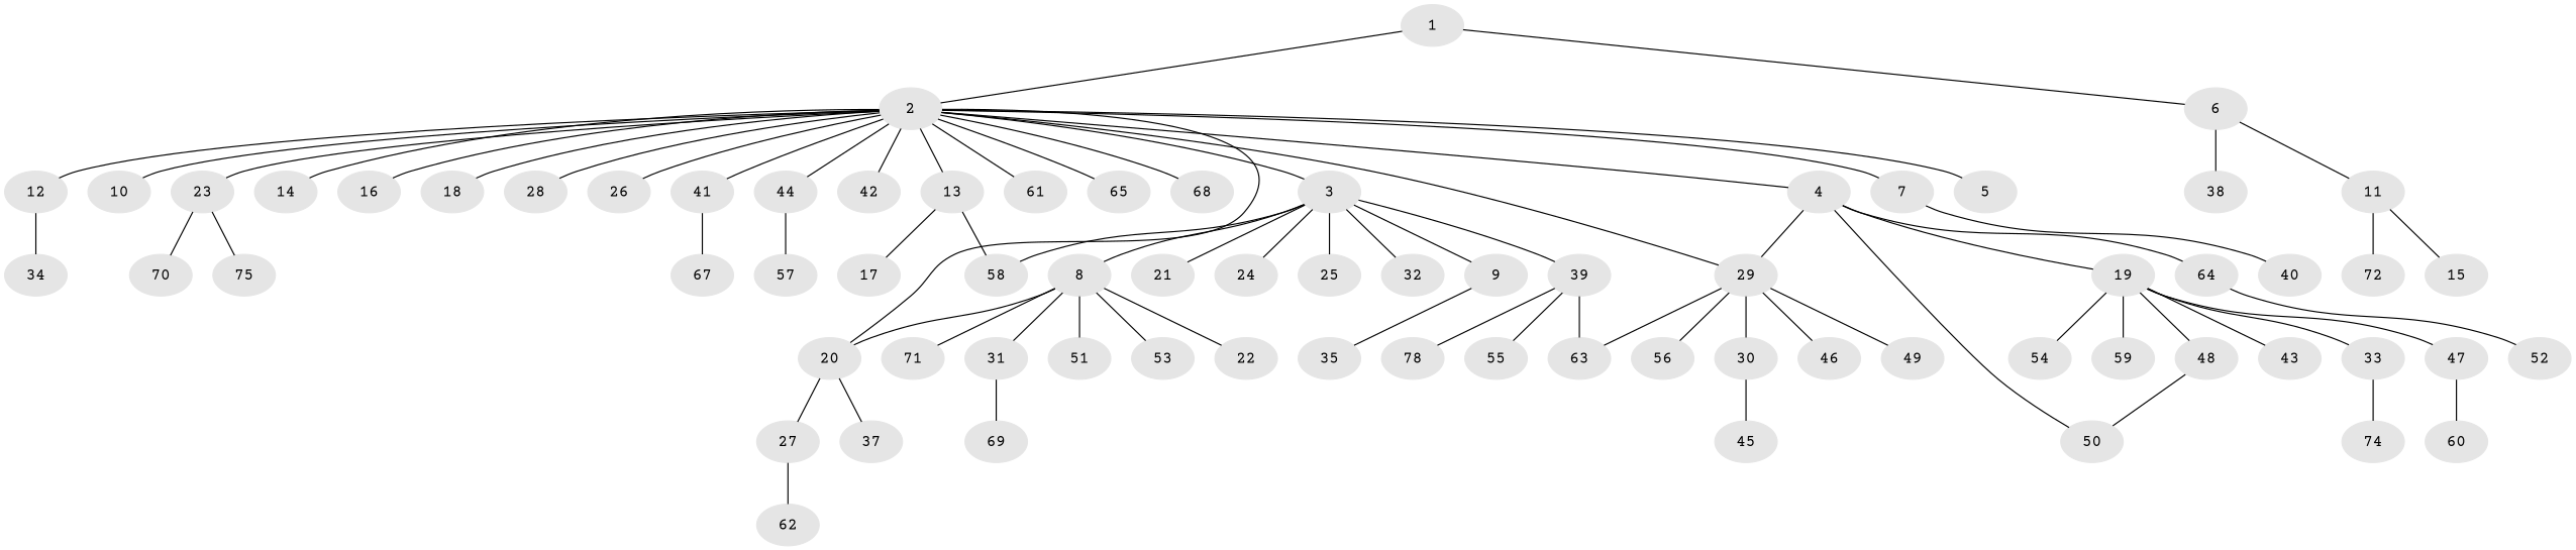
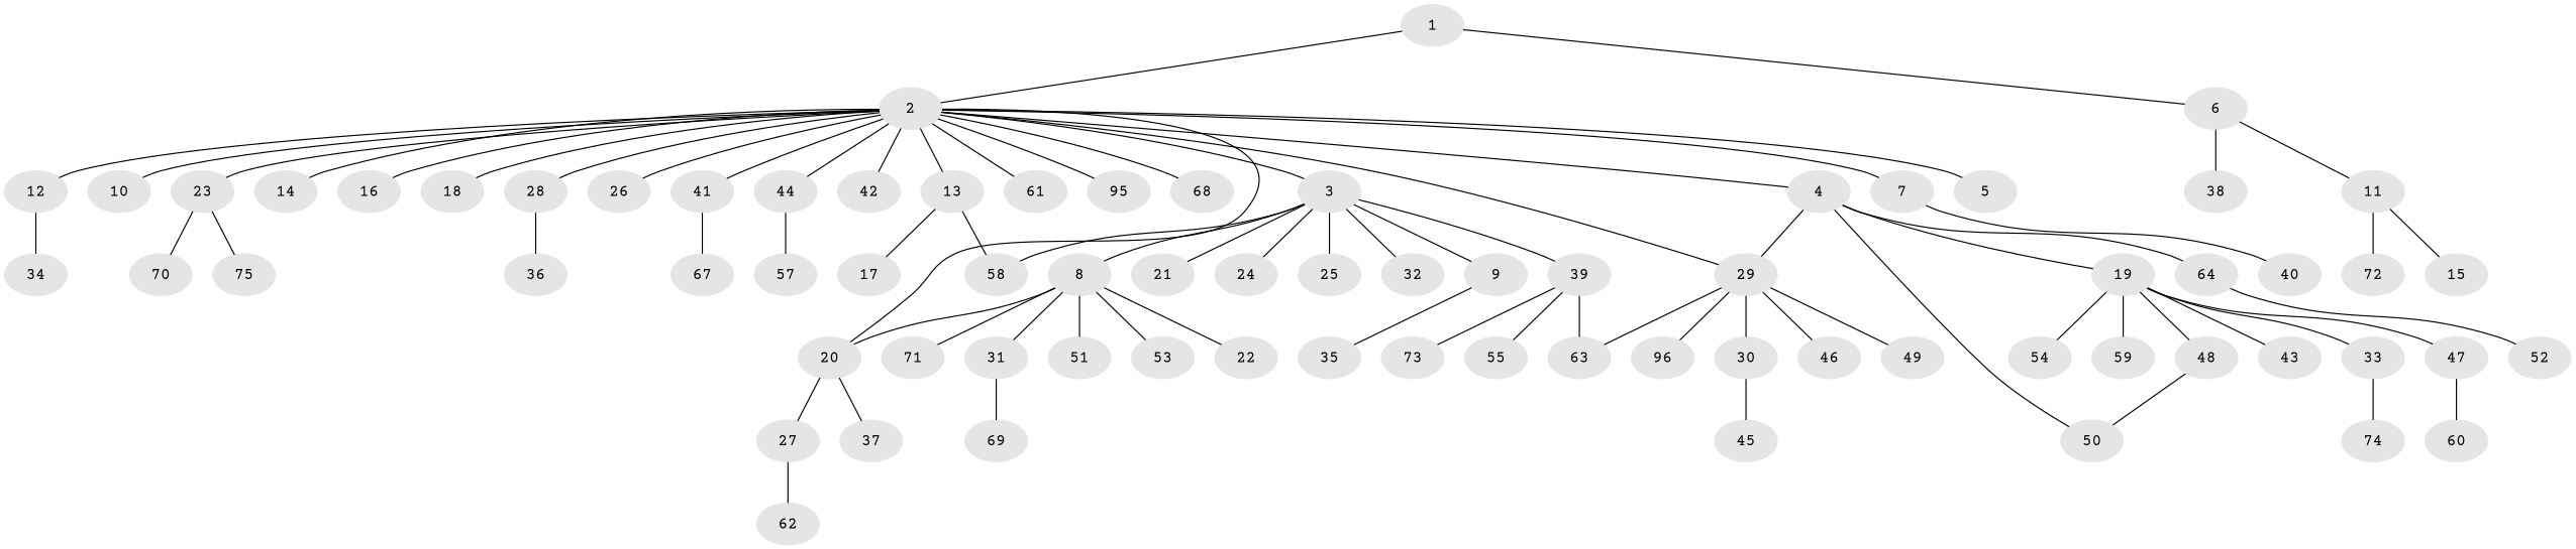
  graph {
    fontname="Courier Prime"
    node [color=gray90 fontname="Courier Prime" style=filled]
    edge [fontname="Courier Prime"]
    1
    2
    6
    3
    4
    5
    7
    10
    12
    13
    14
    16
    18
    20
    23
    26
    28
    29
    41
    42
    44
    61
-   65
+   65 [label=95]
    68
    11
    38
    8
    9
    21
    24
    25
    32
    39
    58
    19
    50
    64
    40
    34
    17
    27
    37
    70
    75
+   36
    30
    46
    49
-   56
+   56 [label=96]
    63
    67
    57
    22
    31
    51
    53
    71
    35
    55
-   73 [label=78]
+   73
    33
    43
    47
    48
    54
    59
    52
    15
    72
    69
    74
    60
    62
    45
    1 -- 2
    1 -- 6
    2 -- 3
    2 -- 4
    2 -- 5
    2 -- 7
    2 -- 10
    2 -- 12
    2 -- 13
    2 -- 14
    2 -- 16
    2 -- 18
    2 -- 20
    2 -- 23
    2 -- 26
    2 -- 28
    2 -- 29
    2 -- 41
    2 -- 42
    2 -- 44
    2 -- 61
    2 -- 65
    2 -- 68
    6 -- 11
    6 -- 38
    3 -- 8
    3 -- 9
    3 -- 21
    3 -- 24
    3 -- 25
    3 -- 32
    3 -- 39
    3 -- 58
    4 -- 29
    4 -- 19
    4 -- 50
    4 -- 64
    7 -- 40
    12 -- 34
    13 -- 58
    13 -- 17
    20 -- 27
    20 -- 37
    23 -- 70
    23 -- 75
+   28 -- 36
    29 -- 30
    29 -- 46
    29 -- 49
    29 -- 56
    29 -- 63
    41 -- 67
    44 -- 57
    11 -- 15
    11 -- 72
    8 -- 20
    8 -- 22
    8 -- 31
    8 -- 51
    8 -- 53
    8 -- 71
    9 -- 35
    39 -- 63
    39 -- 55
    39 -- 73
    19 -- 33
    19 -- 43
    19 -- 47
    19 -- 48
    19 -- 54
    19 -- 59
    64 -- 52
    27 -- 62
    30 -- 45
    31 -- 69
    33 -- 74
    47 -- 60
    48 -- 50
  }
